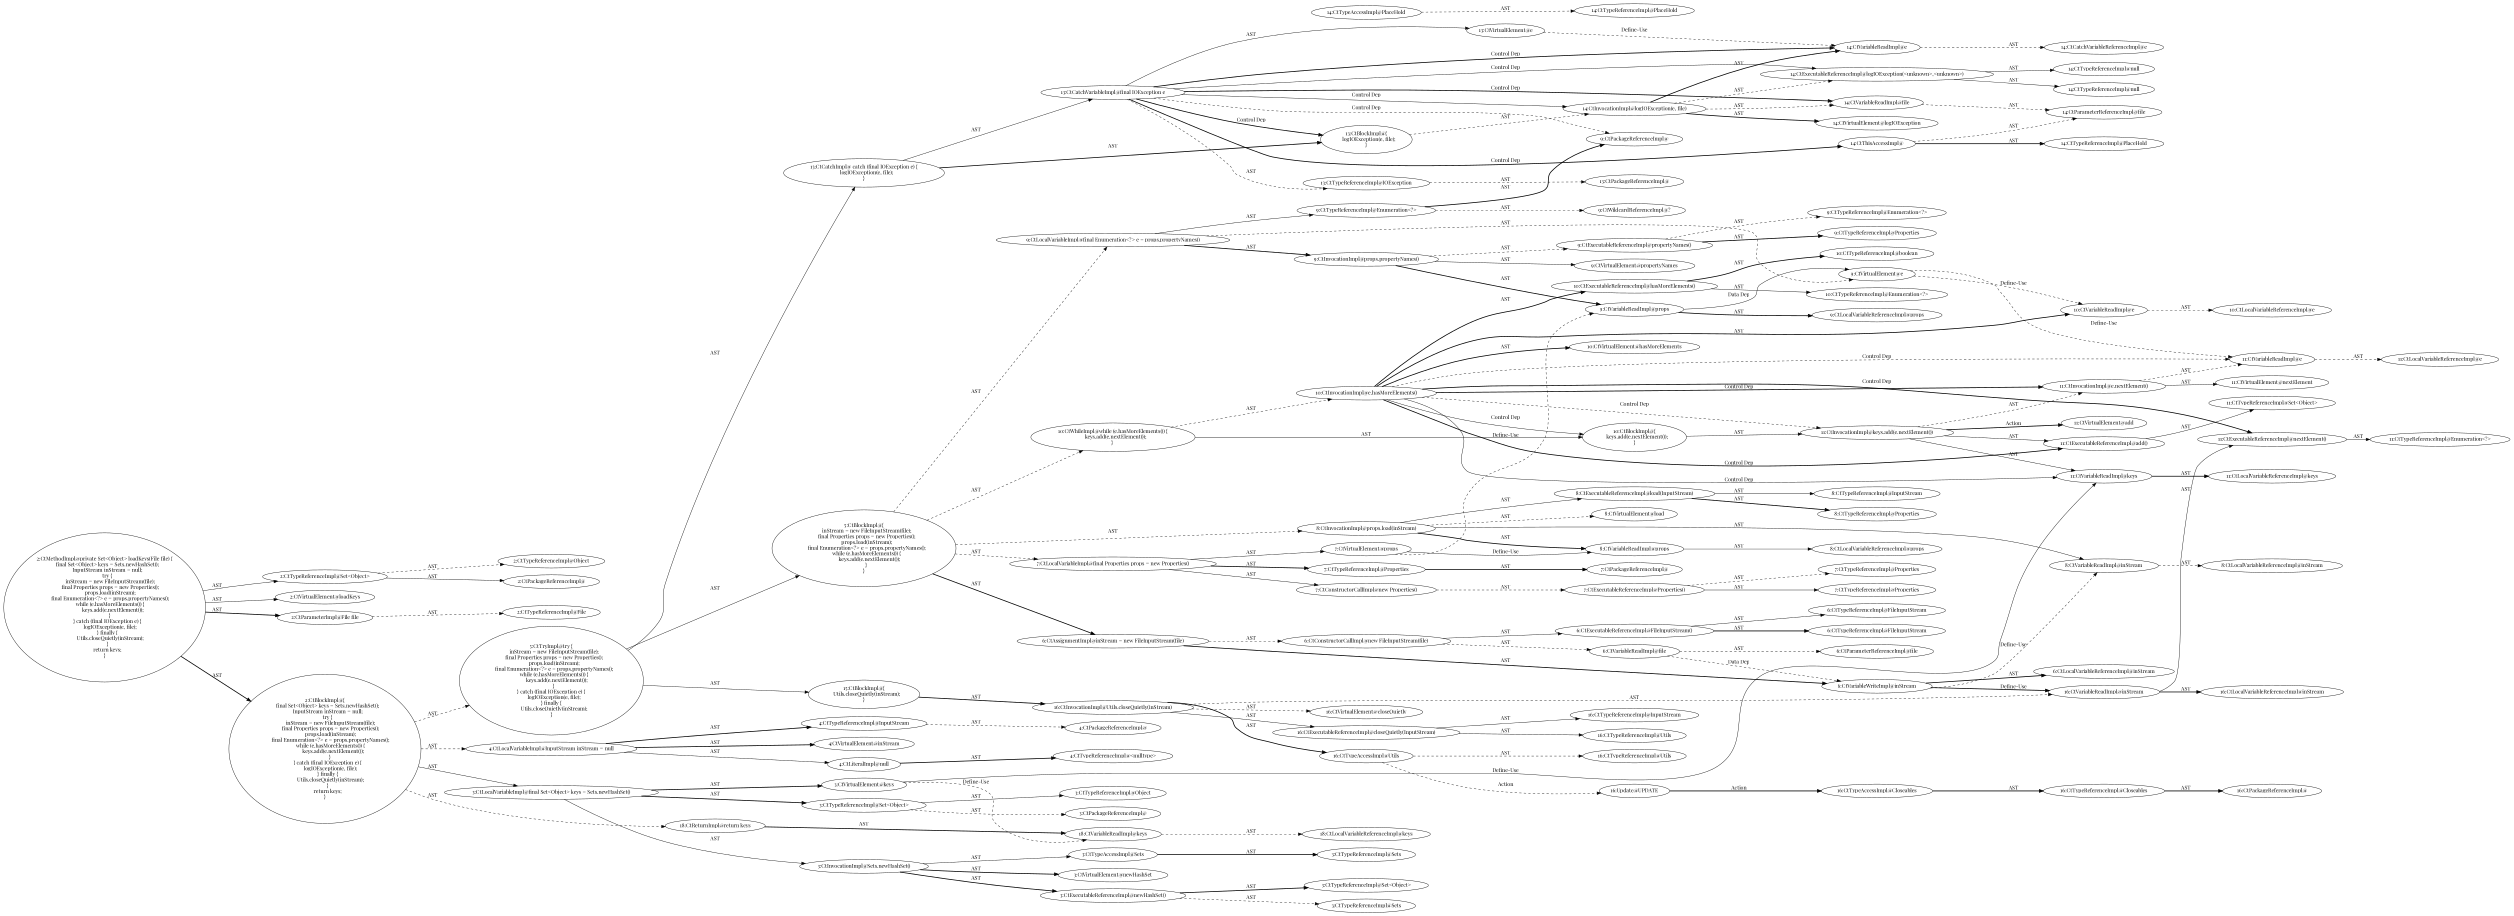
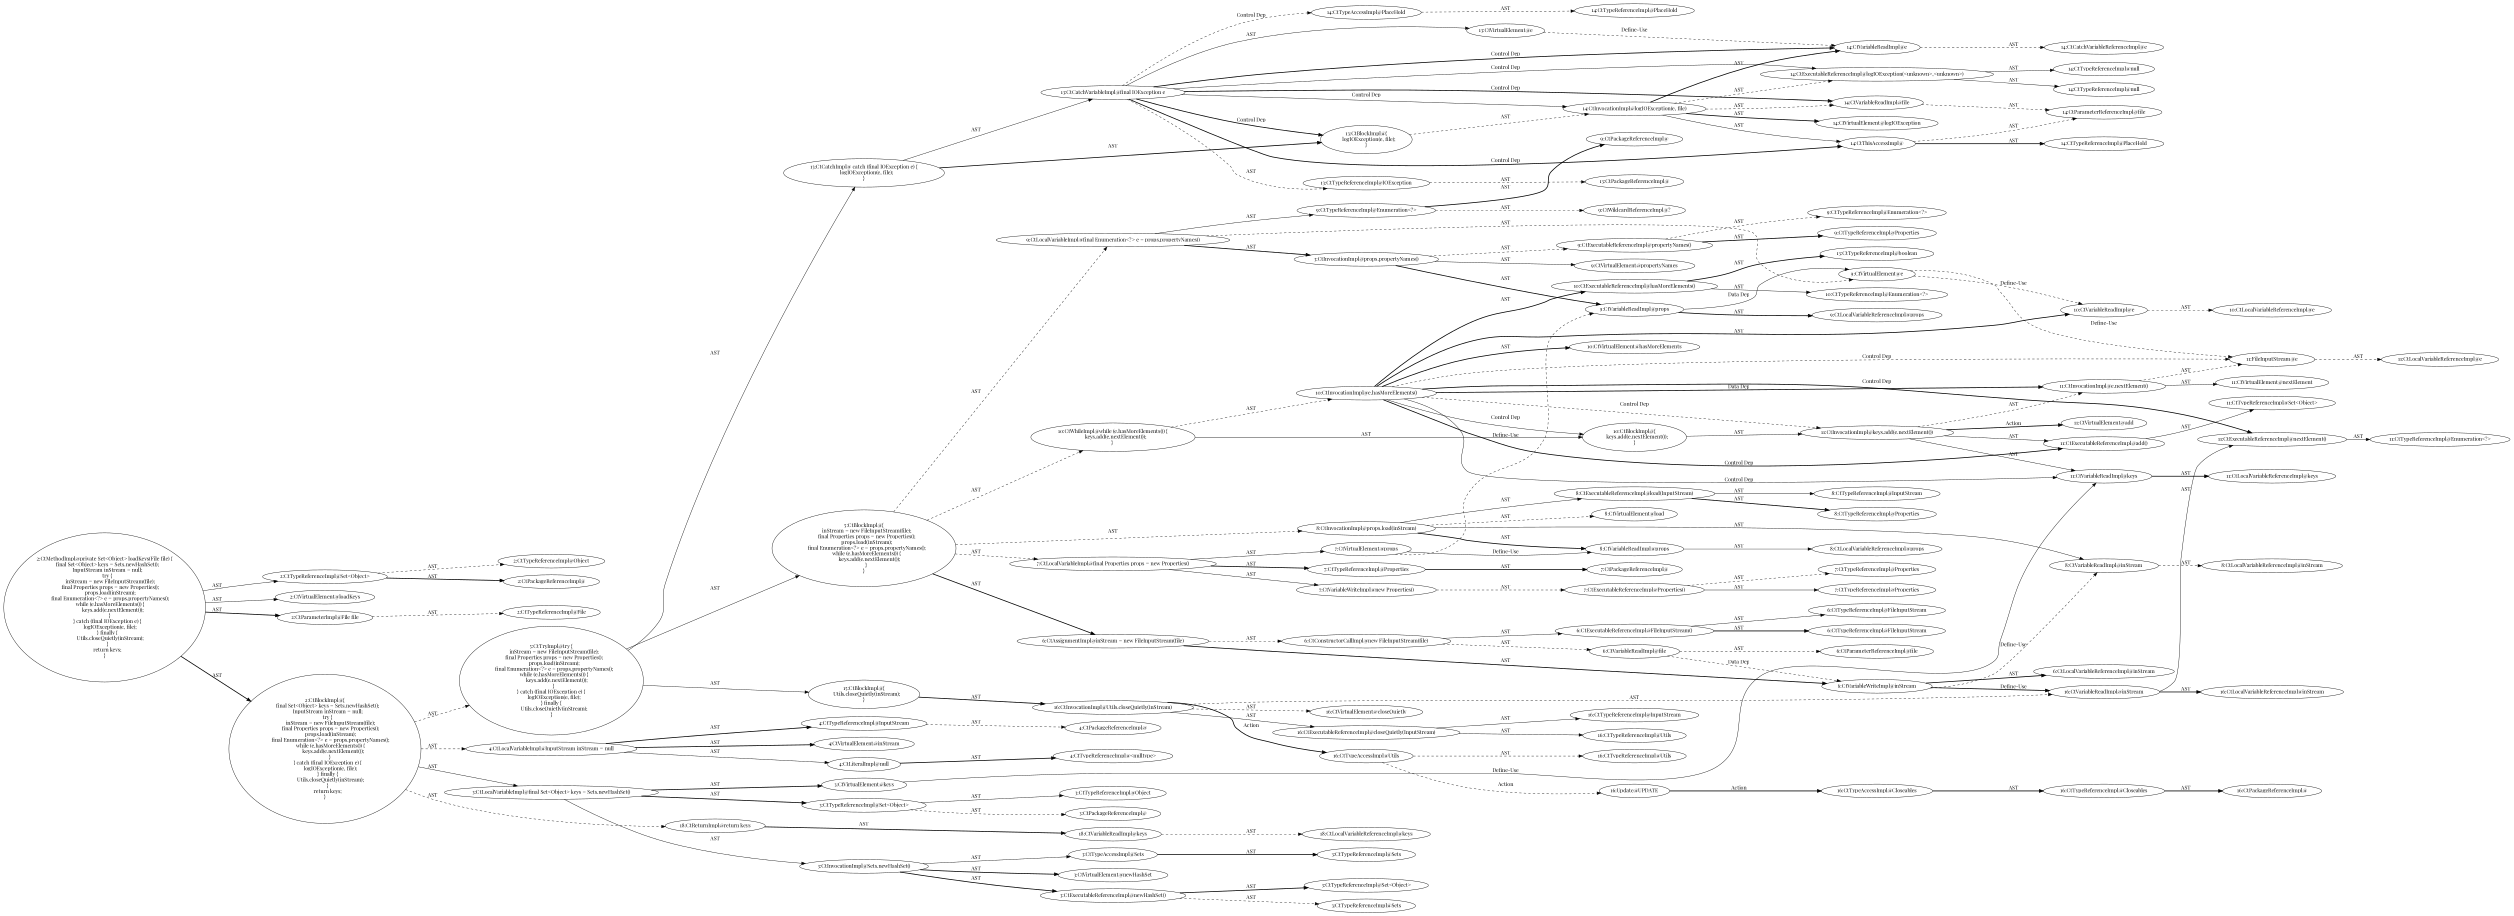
  digraph {
    fontname="Playfair Display"
    rankdir=LR
    node [fontname="Playfair Display" shape=ellipse]
    edge [fontname="Playfair Display" style=dashed]
    n1 [label="2:CtTypeReferenceImpl@Set<Object>"]
    n2 [label="2:CtPackageReferenceImpl@"]
    n3 [label="2:CtTypeReferenceImpl@Object"]
    n4 [label="2:CtVirtualElement@loadKeys"]
    n5 [label="2:CtParameterImpl@File file"]
    n6 [label="2:CtTypeReferenceImpl@File"]
    n7 [label="3:CtTypeReferenceImpl@Set<Object>"]
    n8 [label="3:CtPackageReferenceImpl@"]
    n9 [label="3:CtTypeReferenceImpl@Object"]
    n10 [label="3:CtExecutableReferenceImpl@newHashSet()"]
    n11 [label="3:CtTypeReferenceImpl@Sets"]
    n12 [label="3:CtTypeReferenceImpl@Set<Object>"]
    n13 [label="3:CtVirtualElement@newHashSet"]
    n14 [label="3:CtTypeAccessImpl@Sets"]
    n15 [label="3:CtTypeReferenceImpl@Sets"]
    n16 [label="3:CtInvocationImpl@Sets.newHashSet()"]
    n17 [label="3:CtVirtualElement@keys"]
    n18 [label="11:CtVariableReadImpl@keys"]
    n19 [label="18:CtVariableReadImpl@keys"]
    n20 [label="11:CtLocalVariableReferenceImpl@keys"]
    n21 [label="18:CtLocalVariableReferenceImpl@keys"]
    n22 [label="3:CtLocalVariableImpl@final Set<Object> keys = Sets.newHashSet()"]
    n23 [label="4:CtTypeReferenceImpl@InputStream"]
    n24 [label="4:CtPackageReferenceImpl@"]
    n25 [label="4:CtLiteralImpl@null"]
    n26 [label="4:CtTypeReferenceImpl@<nulltype>"]
    n27 [label="4:CtVirtualElement@inStream"]
    n28 [label="4:CtLocalVariableImpl@InputStream inStream = null"]
    n29 [label="6:CtVariableWriteImpl@inStream"]
    n30 [label="6:CtLocalVariableReferenceImpl@inStream"]
    n31 [label="8:CtVariableReadImpl@inStream"]
    n32 [label="16:CtVariableReadImpl@inStream"]
    n33 [label="8:CtLocalVariableReferenceImpl@inStream"]
    n34 [label="11:CtExecutableReferenceImpl@nextElement()"]
    n35 [label="16:CtLocalVariableReferenceImpl@inStream"]
    n36 [label="6:CtExecutableReferenceImpl@FileInputStream()"]
    n37 [label="6:CtTypeReferenceImpl@FileInputStream"]
    n38 [label="6:CtTypeReferenceImpl@FileInputStream"]
    n39 [label="6:CtVariableReadImpl@file"]
    n40 [label="6:CtParameterReferenceImpl@file"]
    n41 [label="6:CtConstructorCallImpl@new FileInputStream(file)"]
    n42 [label="6:CtAssignmentImpl@inStream = new FileInputStream(file)"]
    n43 [label="7:CtTypeReferenceImpl@Properties"]
    n44 [label="7:CtPackageReferenceImpl@"]
    n45 [label="7:CtExecutableReferenceImpl@Properties()"]
    n46 [label="7:CtTypeReferenceImpl@Properties"]
    n47 [label="7:CtTypeReferenceImpl@Properties"]
-   n48 [label="7:CtConstructorCallImpl@new Properties()"]
+   n48 [label="7:CtVariableWriteImpl@new Properties()"]
    n49 [label="7:CtVirtualElement@props"]
    n50 [label="8:CtVariableReadImpl@props"]
    n51 [label="9:CtVariableReadImpl@props"]
    n52 [label="8:CtLocalVariableReferenceImpl@props"]
    n53 [label="9:CtLocalVariableReferenceImpl@props"]
    n54 [label="9:CtVirtualElement@e"]
    n55 [label="7:CtLocalVariableImpl@final Properties props = new Properties()"]
    n56 [label="8:CtExecutableReferenceImpl@load(InputStream)"]
    n57 [label="8:CtTypeReferenceImpl@Properties"]
    n58 [label="8:CtTypeReferenceImpl@InputStream"]
    n59 [label="8:CtVirtualElement@load"]
    n60 [label="8:CtInvocationImpl@props.load(inStream)"]
    n61 [label="9:CtTypeReferenceImpl@Enumeration<?>"]
    n62 [label="9:CtPackageReferenceImpl@"]
    n63 [label="9:CtWildcardReferenceImpl@?"]
    n64 [label="9:CtExecutableReferenceImpl@propertyNames()"]
    n65 [label="9:CtTypeReferenceImpl@Properties"]
    n66 [label="9:CtTypeReferenceImpl@Enumeration<?>"]
    n67 [label="9:CtVirtualElement@propertyNames"]
    n68 [label="10:CtVariableReadImpl@e"]
-   n69 [label="11:CtVariableReadImpl@e"]
-   n70 [label="9:CtInvocationImpl@props.propertyNames()"]
+   n69 [label="11:FileInputStream@e"]
+   n70 [label="3:CtInvocationImpl@props.propertyNames()"]
    n71 [label="10:CtLocalVariableReferenceImpl@e"]
    n72 [label="11:CtLocalVariableReferenceImpl@e"]
    n73 [label="9:CtLocalVariableImpl@final Enumeration<?> e = props.propertyNames()"]
    n74 [label="10:CtExecutableReferenceImpl@hasMoreElements()"]
    n75 [label="10:CtTypeReferenceImpl@Enumeration<?>"]
-   n76 [label="10:CtTypeReferenceImpl@boolean"]
+   n76 [label="13:CtTypeReferenceImpl@boolean"]
    n77 [label="10:CtVirtualElement@hasMoreElements"]
    n78 [label="10:CtInvocationImpl@e.hasMoreElements()"]
    n79 [label="11:CtExecutableReferenceImpl@add()"]
    n80 [label="11:CtInvocationImpl@e.nextElement()"]
    n81 [label="11:CtInvocationImpl@keys.add(e.nextElement())"]
    n82 [label="10:CtBlockImpl@\{\n    keys.add(e.nextElement());\n\}"]
    n83 [label="11:CtTypeReferenceImpl@Set<Object>"]
    n84 [label="11:CtTypeReferenceImpl@Enumeration<?>"]
    n85 [label="11:CtVirtualElement@nextElement"]
    n86 [label="11:CtVirtualElement@add"]
    n87 [label="10:CtWhileImpl@while (e.hasMoreElements()) \{\n    keys.add(e.nextElement());\n\} "]
    n88 [label="5:CtBlockImpl@\{\n    inStream = new FileInputStream(file);\n    final Properties props = new Properties();\n    props.load(inStream);\n    final Enumeration<?> e = props.propertyNames();\n    while (e.hasMoreElements()) \{\n        keys.add(e.nextElement());\n    \} \n\}"]
    n89 [label="13:CtVirtualElement@e"]
    n90 [label="14:CtVariableReadImpl@e"]
    n91 [label="14:CtCatchVariableReferenceImpl@e"]
    n92 [label="13:CtTypeReferenceImpl@IOException"]
    n93 [label="13:CtPackageReferenceImpl@"]
    n94 [label="13:CtCatchVariableImpl@final IOException e"]
    n95 [label="14:CtExecutableReferenceImpl@logIOException(<unknown>,<unknown>)"]
    n96 [label="14:CtTypeAccessImpl@PlaceHold"]
    n97 [label="14:CtThisAccessImpl@"]
    n98 [label="14:CtVariableReadImpl@file"]
    n99 [label="14:CtInvocationImpl@logIOException(e, file)"]
    n100 [label="13:CtBlockImpl@\{\n    logIOException(e, file);\n\}"]
    n101 [label="14:CtTypeReferenceImpl@null"]
    n102 [label="14:CtTypeReferenceImpl@null"]
    n103 [label="14:CtTypeReferenceImpl@PlaceHold"]
    n104 [label="14:CtTypeReferenceImpl@PlaceHold"]
    n105 [label="14:CtParameterReferenceImpl@file"]
    n106 [label="14:CtVirtualElement@logIOException"]
    n107 [label="13:CtCatchImpl@ catch (final IOException e) \{\n    logIOException(e, file);\n\}"]
    n108 [label="16:CtExecutableReferenceImpl@closeQuietly(InputStream)"]
    n109 [label="16:CtTypeReferenceImpl@Utils"]
    n110 [label="16:CtTypeReferenceImpl@InputStream"]
    n111 [label="16:CtVirtualElement@closeQuietly"]
    n112 [label="16:CtTypeAccessImpl@Utils"]
    n113 [label="16:CtTypeReferenceImpl@Utils"]
    n114 [label="16:Update@UPDATE"]
    n115 [label="16:CtTypeAccessImpl@Closeables"]
    n116 [label="16:CtInvocationImpl@Utils.closeQuietly(inStream)"]
    n117 [label="15:CtBlockImpl@\{\n    Utils.closeQuietly(inStream);\n\}"]
    n118 [label="5:CtTryImpl@try \{\n    inStream = new FileInputStream(file);\n    final Properties props = new Properties();\n    props.load(inStream);\n    final Enumeration<?> e = props.propertyNames();\n    while (e.hasMoreElements()) \{\n        keys.add(e.nextElement());\n    \} \n\} catch (final IOException e) \{\n    logIOException(e, file);\n\} finally \{\n    Utils.closeQuietly(inStream);\n\}"]
    n119 [label="18:CtReturnImpl@return keys"]
    n120 [label="2:CtBlockImpl@\{\n    final Set<Object> keys = Sets.newHashSet();\n    InputStream inStream = null;\n    try \{\n        inStream = new FileInputStream(file);\n        final Properties props = new Properties();\n        props.load(inStream);\n        final Enumeration<?> e = props.propertyNames();\n        while (e.hasMoreElements()) \{\n            keys.add(e.nextElement());\n        \} \n    \} catch (final IOException e) \{\n        logIOException(e, file);\n    \} finally \{\n        Utils.closeQuietly(inStream);\n    \}\n    return keys;\n\}"]
    n121 [label="2:CtMethodImpl@private Set<Object> loadKeys(File file) \{\n    final Set<Object> keys = Sets.newHashSet();\n    InputStream inStream = null;\n    try \{\n        inStream = new FileInputStream(file);\n        final Properties props = new Properties();\n        props.load(inStream);\n        final Enumeration<?> e = props.propertyNames();\n        while (e.hasMoreElements()) \{\n            keys.add(e.nextElement());\n        \} \n    \} catch (final IOException e) \{\n        logIOException(e, file);\n    \} finally \{\n        Utils.closeQuietly(inStream);\n    \}\n    return keys;\n\}"]
    n122 [label="16:CtTypeReferenceImpl@Closeables"]
    n123 [label="16:CtPackageReferenceImpl@"]
-   n1 -> n2 [label=AST style=solid]
+   n1 -> n2 [label=AST style=bold]
    n1 -> n3 [label=AST]
    n5 -> n6 [label=AST]
    n7 -> n8 [label=AST]
    n7 -> n9 [label=AST style=solid]
    n10 -> n11 [label=AST]
    n10 -> n12 [label=AST style=bold]
    n14 -> n15 [label=AST style=bold]
    n16 -> n10 [label=AST style=bold]
    n16 -> n13 [label=AST style=bold]
    n16 -> n14 [label=AST style=solid]
    n17 -> n18 [label="Define-Use" style=solid]
-   n17 -> n19 [label="Define-Use"]
    n18 -> n20 [label=AST style=bold]
    n19 -> n21 [label=AST]
    n22 -> n7 [label=AST style=bold]
    n22 -> n16 [label=AST style=solid]
    n22 -> n17 [label=AST style=bold]
    n23 -> n24 [label=AST]
    n25 -> n26 [label=AST style=bold]
    n28 -> n23 [label=AST style=bold]
    n28 -> n25 [label=AST style=solid]
    n28 -> n27 [label=AST style=bold]
    n29 -> n30 [label=AST style=bold]
    n29 -> n31 [label="Define-Use"]
    n29 -> n32 [label="Define-Use" style=bold]
    n31 -> n33 [label=AST]
    n32 -> n34 [label=AST style=solid]
    n32 -> n35 [label=AST style=bold]
    n34 -> n84 [label=AST style=solid]
    n36 -> n37 [label=AST style=solid]
    n36 -> n38 [label=AST style=bold]
    n39 -> n29 [label="Data Dep"]
    n39 -> n40 [label=AST]
    n41 -> n36 [label=AST style=solid]
    n41 -> n39 [label=AST]
    n42 -> n29 [label=AST style=bold]
    n42 -> n41 [label=AST]
    n43 -> n44 [label=AST style=bold]
    n45 -> n46 [label=AST style=solid]
    n45 -> n47 [label=AST]
    n48 -> n45 [label=AST]
    n49 -> n50 [label="Define-Use" style=solid]
    n49 -> n51 [label="Define-Use"]
    n50 -> n52 [label=AST style=solid]
    n51 -> n53 [label=AST style=bold]
    n51 -> n54 [label="Data Dep" style=solid]
    n54 -> n68 [label="Define-Use"]
    n54 -> n69 [label="Define-Use"]
    n55 -> n43 [label=AST style=bold]
    n55 -> n48 [label=AST style=solid]
    n55 -> n49 [label=AST style=solid]
    n56 -> n57 [label=AST style=bold]
    n56 -> n58 [label=AST style=solid]
    n60 -> n31 [label=AST style=solid]
    n60 -> n50 [label=AST style=bold]
    n60 -> n56 [label=AST style=solid]
    n60 -> n59 [label=AST]
    n61 -> n62 [label=AST style=bold]
    n61 -> n63 [label=AST]
    n64 -> n65 [label=AST style=bold]
    n64 -> n66 [label=AST]
    n68 -> n71 [label=AST]
    n69 -> n72 [label=AST]
    n70 -> n51 [label=AST style=bold]
    n70 -> n64 [label=AST]
    n70 -> n67 [label=AST style=solid]
    n73 -> n54 [label=AST]
    n73 -> n61 [label=AST style=solid]
    n73 -> n70 [label=AST style=bold]
    n74 -> n75 [label=AST style=solid]
    n74 -> n76 [label=AST style=bold]
    n78 -> n18 [label="Control Dep" style=solid]
    n78 -> n34 [label="Control Dep" style=bold]
    n78 -> n68 [label=AST style=bold]
    n78 -> n69 [label="Control Dep"]
    n78 -> n74 [label=AST style=bold]
    n78 -> n77 [label=AST style=bold]
    n78 -> n79 [label="Control Dep" style=bold]
-   n78 -> n80 [label="Control Dep" style=bold]
+   n78 -> n80 [label="Data Dep" style=bold]
    n78 -> n81 [label="Control Dep"]
    n78 -> n82 [label="Control Dep" style=solid]
    n79 -> n83 [label=AST style=solid]
    n80 -> n69 [label=AST]
    n80 -> n85 [label=AST style=solid]
    n81 -> n18 [label=AST style=solid]
    n81 -> n79 [label=AST style=solid]
    n81 -> n80 [label=AST]
    n81 -> n86 [label=Action style=bold]
    n82 -> n81 [label=AST style=solid]
    n87 -> n78 [label=AST]
    n87 -> n82 [label=AST style=solid]
    n88 -> n42 [label=AST style=bold]
    n88 -> n55 [label=AST]
    n88 -> n60 [label=AST]
    n88 -> n73 [label=AST]
    n88 -> n87 [label=AST]
    n89 -> n90 [label="Define-Use"]
    n90 -> n91 [label=AST]
    n92 -> n93 [label=AST]
    n94 -> n89 [label=AST style=solid]
    n94 -> n90 [label="Control Dep" style=bold]
    n94 -> n92 [label=AST]
    n94 -> n95 [label="Control Dep" style=solid]
-   n94 -> n62 [label="Control Dep"]
+   n94 -> n96 [label="Control Dep"]
    n94 -> n97 [label="Control Dep" style=bold]
    n94 -> n98 [label="Control Dep" style=bold]
    n94 -> n99 [label="Control Dep" style=solid]
    n94 -> n100 [label="Control Dep" style=bold]
    n95 -> n101 [label=AST style=solid]
    n95 -> n102 [label=AST style=solid]
    n96 -> n103 [label=AST]
    n97 -> n104 [label=AST style=bold]
    n97 -> n105 [label=AST]
    n98 -> n105 [label=AST]
    n99 -> n90 [label=AST style=bold]
    n99 -> n95 [label=AST]
+   n99 -> n97 [label=AST style=solid]
    n99 -> n98 [label=AST]
    n99 -> n106 [label=AST style=bold]
    n100 -> n99 [label=AST]
    n107 -> n94 [label=AST style=solid]
    n107 -> n100 [label=AST style=bold]
    n108 -> n109 [label=AST style=solid]
    n108 -> n110 [label=AST style=solid]
    n112 -> n113 [label=AST]
    n112 -> n114 [label=Action]
    n114 -> n115 [label=Action style=bold]
    n115 -> n122 [label=AST style=bold]
    n116 -> n32 [label=AST]
    n116 -> n108 [label=AST style=solid]
    n116 -> n111 [label=AST]
-   n116 -> n112 [label=AST style=bold]
+   n116 -> n112 [label=Action style=bold]
    n117 -> n116 [label=AST style=bold]
    n118 -> n88 [label=AST style=solid]
    n118 -> n107 [label=AST style=solid]
    n118 -> n117 [label=AST style=solid]
    n119 -> n19 [label=AST style=bold]
    n120 -> n22 [label=AST style=solid]
    n120 -> n28 [label=AST]
    n120 -> n118 [label=AST]
    n120 -> n119 [label=AST]
    n121 -> n1 [label=AST style=solid]
    n121 -> n4 [label=AST style=solid]
    n121 -> n5 [label=AST style=bold]
    n121 -> n120 [label=AST style=bold]
    n122 -> n123 [label=AST style=bold]
  }
